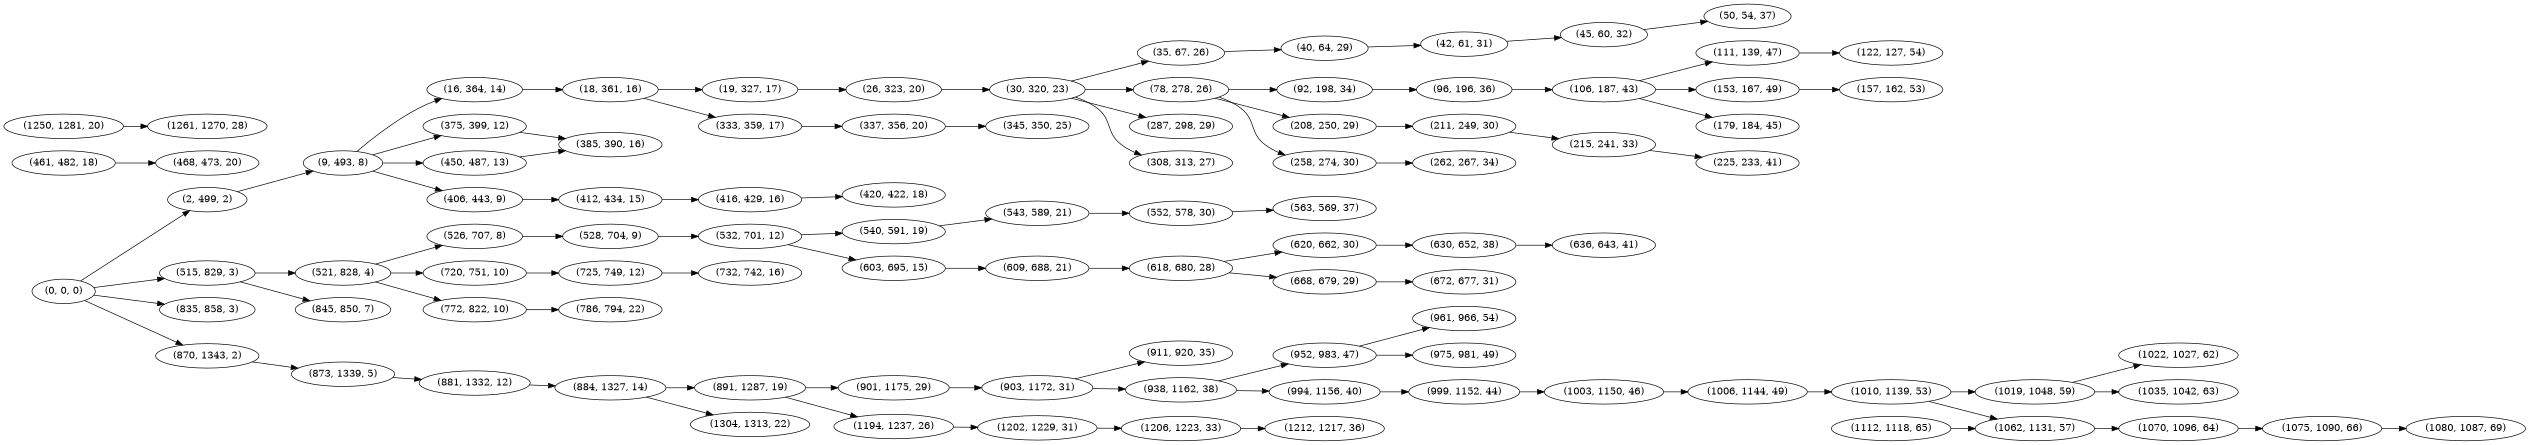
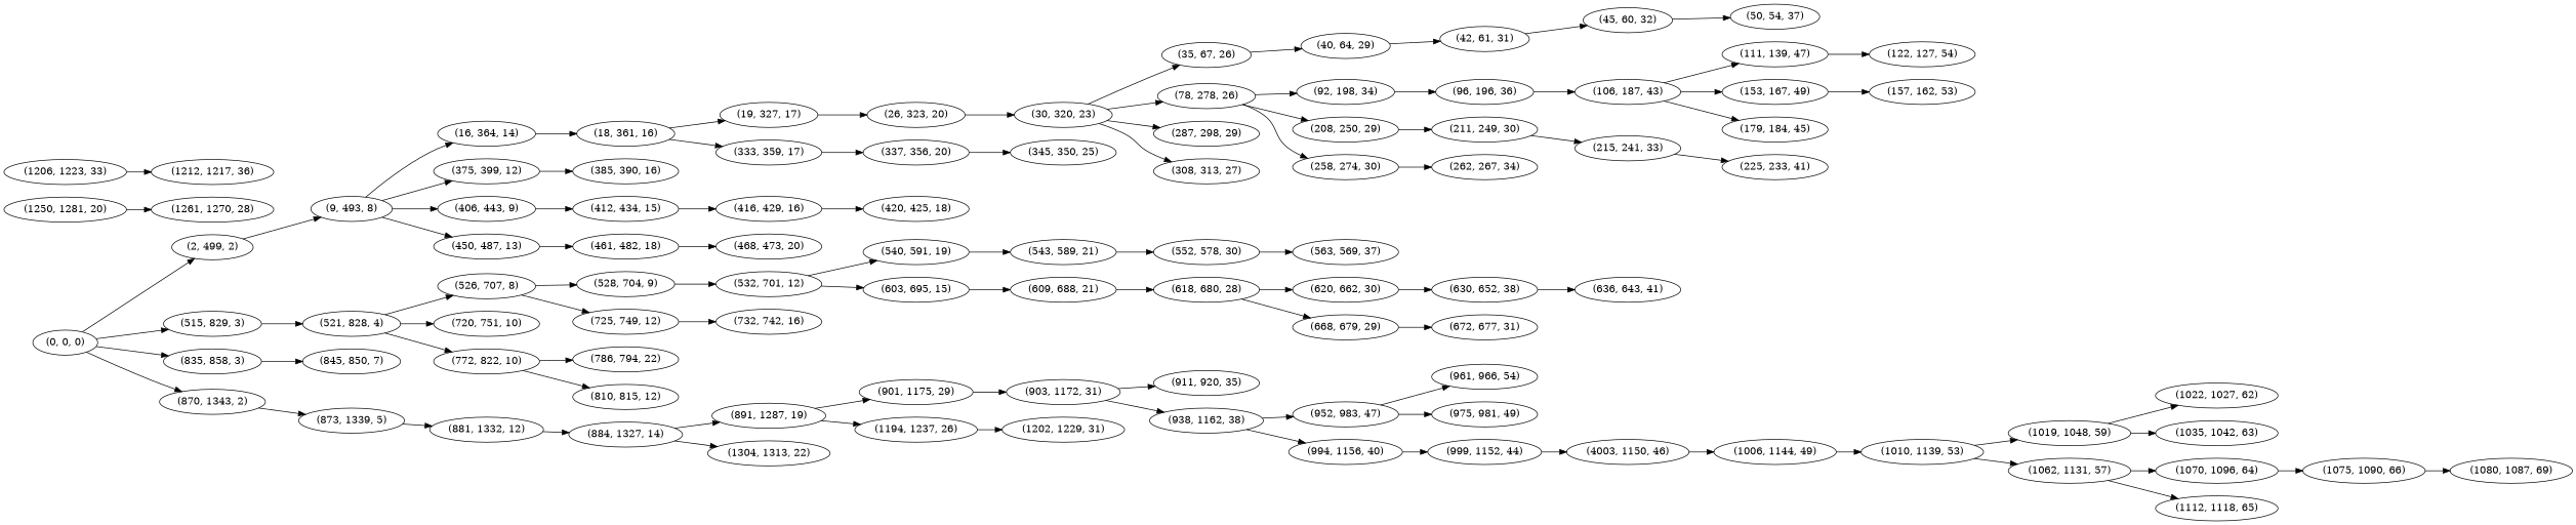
  digraph {
    rankdir=LR
    "(0, 0, 0)"
    "(2, 499, 2)"
    "(515, 829, 3)"
    "(835, 858, 3)"
    "(870, 1343, 2)"
    "(9, 493, 8)"
    "(521, 828, 4)"
    "(845, 850, 7)"
    "(873, 1339, 5)"
    "(16, 364, 14)"
    "(375, 399, 12)"
    "(406, 443, 9)"
    "(450, 487, 13)"
    "(18, 361, 16)"
    "(385, 390, 16)"
    "(412, 434, 15)"
    "(461, 482, 18)"
    "(19, 327, 17)"
    "(333, 359, 17)"
    "(26, 323, 20)"
    "(337, 356, 20)"
    "(30, 320, 23)"
    "(35, 67, 26)"
    "(78, 278, 26)"
    "(287, 298, 29)"
    "(308, 313, 27)"
    "(40, 64, 29)"
    "(92, 198, 34)"
    "(208, 250, 29)"
    "(258, 274, 30)"
    "(42, 61, 31)"
    "(45, 60, 32)"
    "(50, 54, 37)"
    "(96, 196, 36)"
    "(211, 249, 30)"
    "(262, 267, 34)"
    "(106, 187, 43)"
    "(111, 139, 47)"
    "(153, 167, 49)"
    "(179, 184, 45)"
    "(122, 127, 54)"
    "(157, 162, 53)"
    "(215, 241, 33)"
    "(225, 233, 41)"
    "(345, 350, 25)"
    "(416, 429, 16)"
-   "(420, 425, 18)" [label="(420, 422, 18)"]
+   "(420, 425, 18)"
    "(468, 473, 20)"
    "(526, 707, 8)"
    "(720, 751, 10)"
    "(772, 822, 10)"
    "(528, 704, 9)"
    "(725, 749, 12)"
    "(786, 794, 22)"
+   "(810, 815, 12)"
    "(532, 701, 12)"
    "(540, 591, 19)"
    "(603, 695, 15)"
    "(543, 589, 21)"
    "(609, 688, 21)"
    "(552, 578, 30)"
    "(563, 569, 37)"
    "(618, 680, 28)"
    "(620, 662, 30)"
    "(668, 679, 29)"
    "(630, 652, 38)"
    "(672, 677, 31)"
    "(636, 643, 41)"
    "(732, 742, 16)"
    "(881, 1332, 12)"
    "(884, 1327, 14)"
    "(891, 1287, 19)"
    "(1304, 1313, 22)"
    "(901, 1175, 29)"
    "(1194, 1237, 26)"
    "(903, 1172, 31)"
    "(1202, 1229, 31)"
    "(1250, 1281, 20)"
    "(1261, 1270, 28)"
    "(911, 920, 35)"
    "(938, 1162, 38)"
    "(952, 983, 47)"
    "(994, 1156, 40)"
    "(961, 966, 54)"
    "(975, 981, 49)"
    "(999, 1152, 44)"
-   "(1003, 1150, 46)"
+   "(1003, 1150, 46)" [label="(4003, 1150, 46)"]
    "(1006, 1144, 49)"
    "(1010, 1139, 53)"
    "(1019, 1048, 59)"
    "(1062, 1131, 57)"
    "(1022, 1027, 62)"
    "(1035, 1042, 63)"
    "(1070, 1096, 64)"
    "(1112, 1118, 65)"
    "(1075, 1090, 66)"
    "(1080, 1087, 69)"
    "(1206, 1223, 33)"
    "(1212, 1217, 36)"
    "(0, 0, 0)" -> "(2, 499, 2)"
    "(0, 0, 0)" -> "(515, 829, 3)"
    "(0, 0, 0)" -> "(835, 858, 3)"
    "(0, 0, 0)" -> "(870, 1343, 2)"
    "(2, 499, 2)" -> "(9, 493, 8)"
    "(515, 829, 3)" -> "(521, 828, 4)"
-   "(515, 829, 3)" -> "(845, 850, 7)"
+   "(835, 858, 3)" -> "(845, 850, 7)"
    "(870, 1343, 2)" -> "(873, 1339, 5)"
    "(9, 493, 8)" -> "(16, 364, 14)"
    "(9, 493, 8)" -> "(375, 399, 12)"
    "(9, 493, 8)" -> "(406, 443, 9)"
    "(9, 493, 8)" -> "(450, 487, 13)"
    "(521, 828, 4)" -> "(526, 707, 8)"
    "(521, 828, 4)" -> "(720, 751, 10)"
    "(521, 828, 4)" -> "(772, 822, 10)"
    "(873, 1339, 5)" -> "(881, 1332, 12)"
    "(16, 364, 14)" -> "(18, 361, 16)"
    "(375, 399, 12)" -> "(385, 390, 16)"
    "(406, 443, 9)" -> "(412, 434, 15)"
-   "(450, 487, 13)" -> "(385, 390, 16)"
+   "(450, 487, 13)" -> "(461, 482, 18)"
    "(18, 361, 16)" -> "(19, 327, 17)"
    "(18, 361, 16)" -> "(333, 359, 17)"
    "(412, 434, 15)" -> "(416, 429, 16)"
    "(461, 482, 18)" -> "(468, 473, 20)"
    "(19, 327, 17)" -> "(26, 323, 20)"
    "(333, 359, 17)" -> "(337, 356, 20)"
    "(26, 323, 20)" -> "(30, 320, 23)"
    "(337, 356, 20)" -> "(345, 350, 25)"
    "(30, 320, 23)" -> "(35, 67, 26)"
    "(30, 320, 23)" -> "(78, 278, 26)"
    "(30, 320, 23)" -> "(287, 298, 29)"
    "(30, 320, 23)" -> "(308, 313, 27)"
    "(35, 67, 26)" -> "(40, 64, 29)"
    "(78, 278, 26)" -> "(92, 198, 34)"
    "(78, 278, 26)" -> "(208, 250, 29)"
    "(78, 278, 26)" -> "(258, 274, 30)"
    "(40, 64, 29)" -> "(42, 61, 31)"
    "(92, 198, 34)" -> "(96, 196, 36)"
    "(208, 250, 29)" -> "(211, 249, 30)"
    "(258, 274, 30)" -> "(262, 267, 34)"
    "(42, 61, 31)" -> "(45, 60, 32)"
    "(45, 60, 32)" -> "(50, 54, 37)"
    "(96, 196, 36)" -> "(106, 187, 43)"
    "(211, 249, 30)" -> "(215, 241, 33)"
    "(106, 187, 43)" -> "(111, 139, 47)"
    "(106, 187, 43)" -> "(153, 167, 49)"
    "(106, 187, 43)" -> "(179, 184, 45)"
    "(111, 139, 47)" -> "(122, 127, 54)"
    "(153, 167, 49)" -> "(157, 162, 53)"
    "(215, 241, 33)" -> "(225, 233, 41)"
    "(416, 429, 16)" -> "(420, 425, 18)"
    "(526, 707, 8)" -> "(528, 704, 9)"
-   "(720, 751, 10)" -> "(725, 749, 12)"
+   "(526, 707, 8)" -> "(725, 749, 12)"
    "(772, 822, 10)" -> "(786, 794, 22)"
+   "(772, 822, 10)" -> "(810, 815, 12)"
    "(528, 704, 9)" -> "(532, 701, 12)"
    "(725, 749, 12)" -> "(732, 742, 16)"
    "(532, 701, 12)" -> "(540, 591, 19)"
    "(532, 701, 12)" -> "(603, 695, 15)"
    "(540, 591, 19)" -> "(543, 589, 21)"
    "(603, 695, 15)" -> "(609, 688, 21)"
    "(543, 589, 21)" -> "(552, 578, 30)"
    "(609, 688, 21)" -> "(618, 680, 28)"
    "(552, 578, 30)" -> "(563, 569, 37)"
    "(618, 680, 28)" -> "(620, 662, 30)"
    "(618, 680, 28)" -> "(668, 679, 29)"
    "(620, 662, 30)" -> "(630, 652, 38)"
    "(668, 679, 29)" -> "(672, 677, 31)"
    "(630, 652, 38)" -> "(636, 643, 41)"
    "(881, 1332, 12)" -> "(884, 1327, 14)"
    "(884, 1327, 14)" -> "(891, 1287, 19)"
    "(884, 1327, 14)" -> "(1304, 1313, 22)"
    "(891, 1287, 19)" -> "(901, 1175, 29)"
    "(891, 1287, 19)" -> "(1194, 1237, 26)"
    "(901, 1175, 29)" -> "(903, 1172, 31)"
    "(1194, 1237, 26)" -> "(1202, 1229, 31)"
    "(903, 1172, 31)" -> "(911, 920, 35)"
    "(903, 1172, 31)" -> "(938, 1162, 38)"
-   "(1202, 1229, 31)" -> "(1206, 1223, 33)"
    "(1250, 1281, 20)" -> "(1261, 1270, 28)"
    "(938, 1162, 38)" -> "(952, 983, 47)"
    "(938, 1162, 38)" -> "(994, 1156, 40)"
    "(952, 983, 47)" -> "(961, 966, 54)"
    "(952, 983, 47)" -> "(975, 981, 49)"
    "(994, 1156, 40)" -> "(999, 1152, 44)"
    "(999, 1152, 44)" -> "(1003, 1150, 46)"
    "(1003, 1150, 46)" -> "(1006, 1144, 49)"
    "(1006, 1144, 49)" -> "(1010, 1139, 53)"
    "(1010, 1139, 53)" -> "(1019, 1048, 59)"
    "(1010, 1139, 53)" -> "(1062, 1131, 57)"
    "(1019, 1048, 59)" -> "(1022, 1027, 62)"
    "(1019, 1048, 59)" -> "(1035, 1042, 63)"
    "(1062, 1131, 57)" -> "(1070, 1096, 64)"
-   "(1112, 1118, 65)" -> "(1062, 1131, 57)"
+   "(1062, 1131, 57)" -> "(1112, 1118, 65)"
    "(1070, 1096, 64)" -> "(1075, 1090, 66)"
    "(1075, 1090, 66)" -> "(1080, 1087, 69)"
    "(1206, 1223, 33)" -> "(1212, 1217, 36)"
  }
